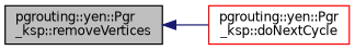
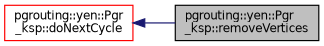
  digraph {
    rankdir=LR
    node [fontname=Helvetica fontsize=10 shape=record style=filled]
    n1 [color=black fillcolor=grey75 fontcolor=black height=0.2 label="pgrouting::yen::Pgr\l_ksp::removeVertices" width=0.4]
    n2 [color=red fillcolor=white height=0.2 label="pgrouting::yen::Pgr\l_ksp::doNextCycle" width=0.4]
-   n1 -> n2 [color=midnightblue dir=back fontname=Helvetica fontsize=10 labelfontname=Helvetica labelfontsize=10 style=solid]
+   n2 -> n1 [color=midnightblue dir=back fontname=Helvetica fontsize=10 labelfontname=Helvetica labelfontsize=10 style=solid]
  }
